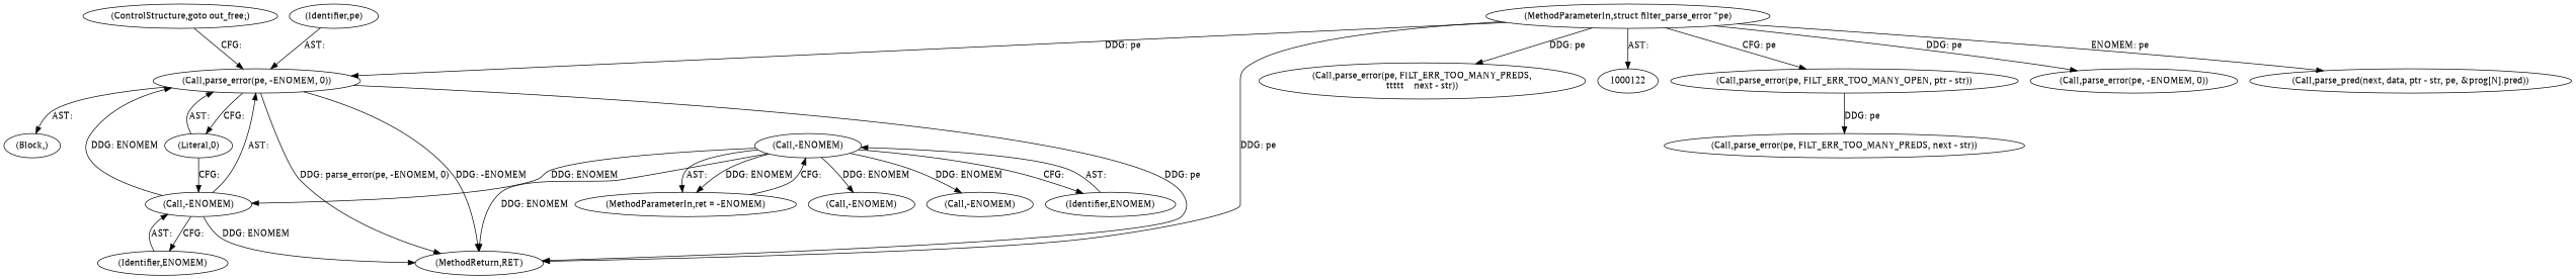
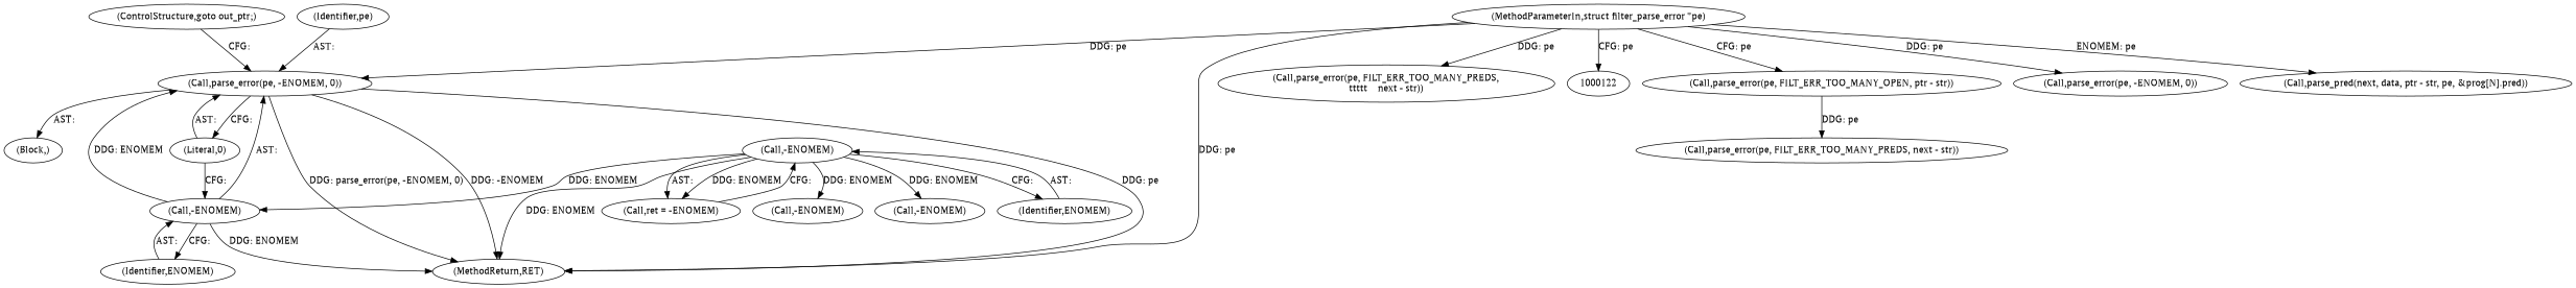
  digraph {
    fontname="PT Serif"
    node [fontname="PT Serif"]
    edge [fontname="PT Serif"]
    n1 [label="(Call,parse_error(pe, -ENOMEM, 0))"]
    n2 [label="(Block,)"]
    n3 [label="(MethodReturn,RET)"]
    n4 [label="(Literal,0)"]
    n5 [label="(Call,-ENOMEM)"]
    n6 [label="(MethodParameterIn,struct filter_parse_error *pe)"]
    n7 [label="(Call,parse_error(pe, -ENOMEM, 0))"]
    n8 [label="(Call,parse_pred(next, data, ptr - str, pe, &prog[N].pred))"]
    n9 [label="(Call,parse_error(pe, FILT_ERR_TOO_MANY_OPEN, ptr - str))"]
    n10 [label="(Call,parse_error(pe, FILT_ERR_TOO_MANY_PREDS,\n\t\t\t\t\t    next - str))"]
    1000122
    n12 [label="(Call,parse_error(pe, FILT_ERR_TOO_MANY_PREDS, next - str))"]
    n13 [label="(Identifier,ENOMEM)"]
    n14 [label="(Call,-ENOMEM)"]
    n15 [label="(Call,-ENOMEM)"]
    n16 [label="(Identifier,ENOMEM)"]
-   n17 [label="(MethodParameterIn,ret = -ENOMEM)"]
+   n17 [label="(Call,ret = -ENOMEM)"]
    n18 [label="(Call,-ENOMEM)"]
-   n19 [label="(ControlStructure,goto out_free;)"]
+   n19 [label="(ControlStructure,goto out_ptr;)"]
    n20 [label="(Identifier,pe)"]
    n1 -> n2 [label="AST: "]
    n1 -> n3 [label="DDG: pe"]
    n1 -> n3 [label="DDG: parse_error(pe, -ENOMEM, 0)"]
    n1 -> n3 [label="DDG: -ENOMEM"]
    n1 -> n4 [label="CFG: "]
    n4 -> n1 [label="AST: "]
    n4 -> n5 [label="CFG: "]
    n5 -> n1 [label="AST: "]
    n5 -> n1 [label="DDG: ENOMEM"]
    n5 -> n3 [label="DDG: ENOMEM"]
    n5 -> n13 [label="CFG: "]
    n6 -> n1 [label="DDG: pe"]
    n6 -> n3 [label="DDG: pe"]
    n6 -> n7 [label="DDG: pe"]
    n6 -> n8 [label="ENOMEM: pe"]
    n6 -> n9 [label="CFG: pe"]
    n6 -> n10 [label="DDG: pe"]
-   n6 -> 1000122 [label="AST: "]
+   n6 -> 1000122 [label="CFG: pe"]
    n9 -> n12 [label="DDG: pe"]
    n13 -> n5 [label="AST: "]
    n14 -> n3 [label="DDG: ENOMEM"]
    n14 -> n5 [label="DDG: ENOMEM"]
    n14 -> n15 [label="DDG: ENOMEM"]
    n14 -> n16 [label="CFG: "]
    n14 -> n17 [label="AST: "]
    n14 -> n17 [label="DDG: ENOMEM"]
    n14 -> n18 [label="DDG: ENOMEM"]
    n16 -> n14 [label="AST: "]
    n17 -> n14 [label="CFG: "]
    n19 -> n1 [label="CFG: "]
    n20 -> n1 [label="AST: "]
  }
